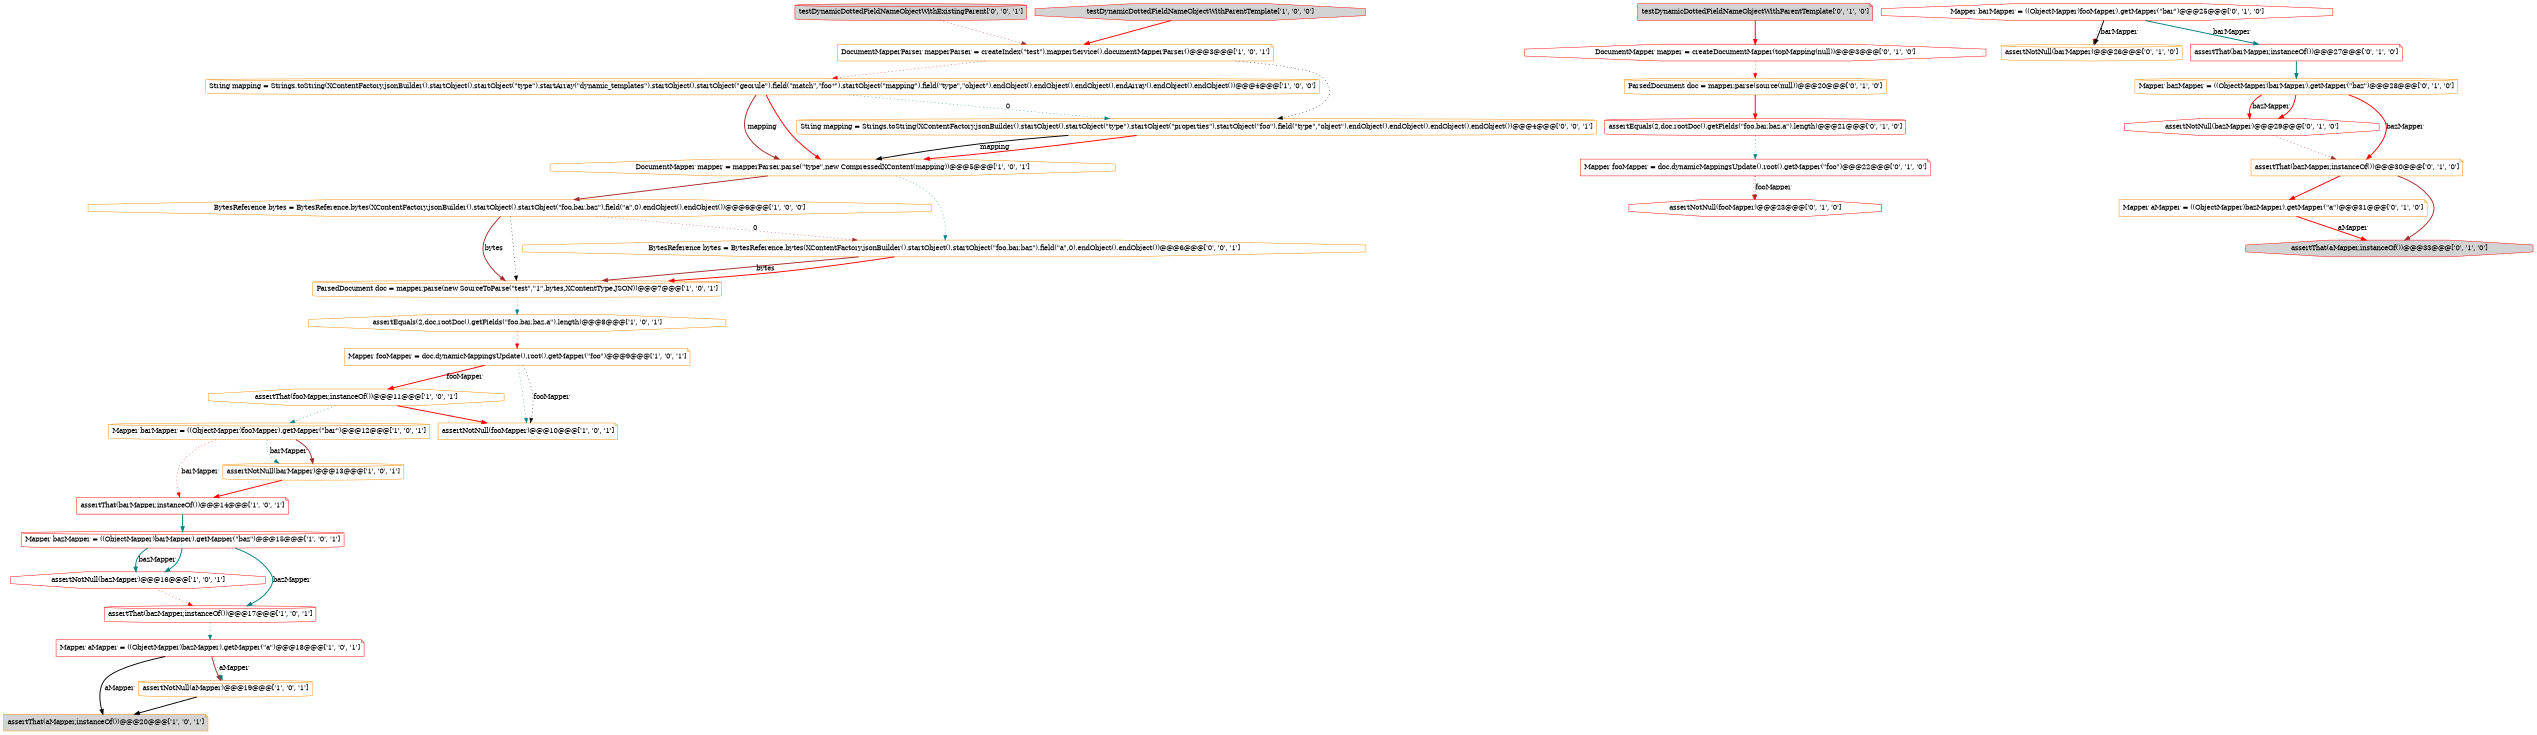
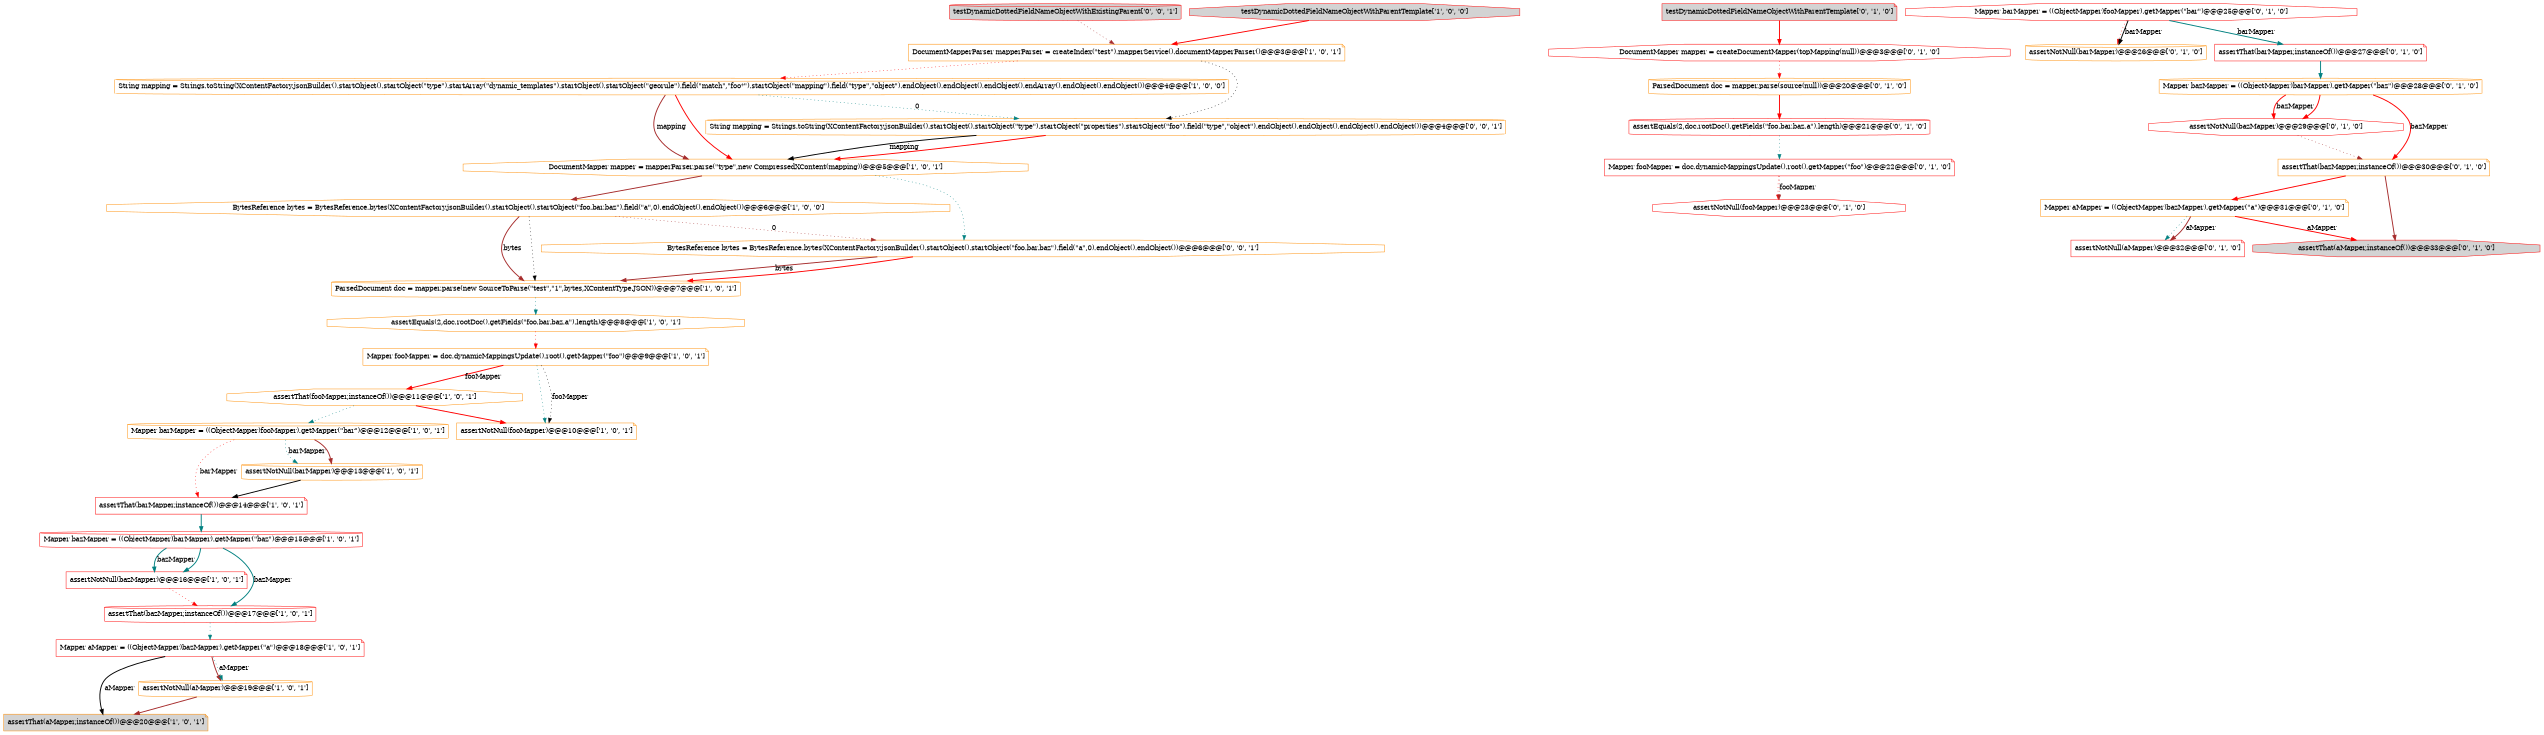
  digraph {
    node [color=darkorange fillcolor=white shape=cylinder style=filled]
    edge [color=red style=bold]
-   n1 [color=red label="assertNotNull(bazMapper)@@@16@@@['1', '0', '1']" shape=octagon]
+   n1 [color=red label="assertNotNull(bazMapper)@@@16@@@['1', '0', '1']" shape=note]
    n2 [color=red label="assertThat(bazMapper,instanceOf())@@@17@@@['1', '0', '1']"]
    n3 [color=red label="Mapper aMapper = ((ObjectMapper)bazMapper).getMapper(\"a\")@@@18@@@['1', '0', '1']" shape=note]
    n4 [color=red label="Mapper fooMapper = doc.dynamicMappingsUpdate().root().getMapper(\"foo\")@@@22@@@['0', '1', '0']" shape=note]
    n5 [color=red label="assertNotNull(fooMapper)@@@23@@@['0', '1', '0']" shape=octagon]
    n6 [color=red label="assertEquals(2,doc.rootDoc().getFields(\"foo.bar.baz.a\").length)@@@21@@@['0', '1', '0']"]
    n7 [label="BytesReference bytes = BytesReference.bytes(XContentFactory.jsonBuilder().startObject().startObject(\"foo.bar.baz\").field(\"a\",0).endObject().endObject())@@@6@@@['1', '0', '0']" shape=octagon]
    n8 [label="BytesReference bytes = BytesReference.bytes(XContentFactory.jsonBuilder().startObject().startObject(\"foo.bar.baz\").field(\"a\",0).endObject().endObject())@@@6@@@['0', '0', '1']" shape=octagon]
    n9 [label="ParsedDocument doc = mapper.parse(new SourceToParse(\"test\",\"1\",bytes,XContentType.JSON))@@@7@@@['1', '0', '1']"]
    n10 [label="assertEquals(2,doc.rootDoc().getFields(\"foo.bar.baz.a\").length)@@@8@@@['1', '0', '1']" shape=octagon]
    n11 [label="assertThat(fooMapper,instanceOf())@@@11@@@['1', '0', '1']" shape=octagon]
    n12 [label="Mapper barMapper = ((ObjectMapper)fooMapper).getMapper(\"bar\")@@@12@@@['1', '0', '1']"]
    n13 [label="assertNotNull(fooMapper)@@@10@@@['1', '0', '1']" shape=note]
    n14 [color=red label="assertThat(barMapper,instanceOf())@@@14@@@['1', '0', '1']" shape=note]
    n15 [label="assertNotNull(barMapper)@@@13@@@['1', '0', '1']"]
    n16 [label="DocumentMapperParser mapperParser = createIndex(\"test\").mapperService().documentMapperParser()@@@3@@@['1', '0', '1']" shape=note]
    n17 [label="String mapping = Strings.toString(XContentFactory.jsonBuilder().startObject().startObject(\"type\").startArray(\"dynamic_templates\").startObject().startObject(\"georule\").field(\"match\",\"foo*\").startObject(\"mapping\").field(\"type\",\"object\").endObject().endObject().endObject().endArray().endObject().endObject())@@@4@@@['1', '0', '0']"]
    n18 [label="String mapping = Strings.toString(XContentFactory.jsonBuilder().startObject().startObject(\"type\").startObject(\"properties\").startObject(\"foo\").field(\"type\",\"object\").endObject().endObject().endObject().endObject())@@@4@@@['0', '0', '1']"]
    n19 [label="DocumentMapper mapper = mapperParser.parse(\"type\",new CompressedXContent(mapping))@@@5@@@['1', '0', '1']" shape=octagon]
    n20 [label="assertNotNull(barMapper)@@@26@@@['0', '1', '0']"]
    n21 [color=red label="assertThat(barMapper,instanceOf())@@@27@@@['0', '1', '0']" shape=note]
    n22 [label="Mapper bazMapper = ((ObjectMapper)barMapper).getMapper(\"baz\")@@@28@@@['0', '1', '0']"]
    n23 [color=red label="Mapper bazMapper = ((ObjectMapper)barMapper).getMapper(\"baz\")@@@15@@@['1', '0', '1']"]
    n24 [color=red label="DocumentMapper mapper = createDocumentMapper(topMapping(null))@@@3@@@['0', '1', '0']" shape=octagon]
    n25 [label="ParsedDocument doc = mapper.parse(source(null))@@@20@@@['0', '1', '0']"]
    n26 [color=red fillcolor=lightgray label="testDynamicDottedFieldNameObjectWithExistingParent['0', '0', '1']"]
    n27 [color=red fillcolor=lightgray label="testDynamicDottedFieldNameObjectWithParentTemplate['0', '1', '0']" shape=note]
    n28 [color=red label="Mapper barMapper = ((ObjectMapper)fooMapper).getMapper(\"bar\")@@@25@@@['0', '1', '0']" shape=octagon]
    n29 [label="Mapper aMapper = ((ObjectMapper)bazMapper).getMapper(\"a\")@@@31@@@['0', '1', '0']" shape=note]
    n30 [color=red fillcolor=lightgray label="assertThat(aMapper,instanceOf())@@@33@@@['0', '1', '0']" shape=octagon]
+   n31 [color=red label="assertNotNull(aMapper)@@@32@@@['0', '1', '0']" shape=note]
    n32 [fillcolor=lightgray label="assertThat(aMapper,instanceOf())@@@20@@@['1', '0', '1']" shape=note]
    n33 [color=red label="assertNotNull(bazMapper)@@@29@@@['0', '1', '0']" shape=octagon]
    n34 [label="assertThat(bazMapper,instanceOf())@@@30@@@['0', '1', '0']" shape=note]
    n35 [label="Mapper fooMapper = doc.dynamicMappingsUpdate().root().getMapper(\"foo\")@@@9@@@['1', '0', '1']" shape=note]
    n36 [color=red fillcolor=lightgray label="testDynamicDottedFieldNameObjectWithParentTemplate['1', '0', '0']" shape=octagon]
    n37 [label="assertNotNull(aMapper)@@@19@@@['1', '0', '1']"]
    n1 -> n2 [style=dotted]
    n2 -> n3 [color=teal style=dotted]
    n3 -> n32 [color=black label=aMapper]
    n3 -> n37 [color=brown]
    n3 -> n37 [color=teal label=aMapper style=dotted]
    n4 -> n5 [style=dotted]
    n4 -> n5 [color=brown label=fooMapper style=dotted]
    n6 -> n4 [color=teal style=dotted]
    n7 -> n8 [color=brown label=0 style=dotted]
    n7 -> n9 [color=brown label=bytes]
    n7 -> n9 [color=black style=dotted]
    n8 -> n9 [color=brown label=bytes]
    n8 -> n9
    n9 -> n10 [color=teal style=dotted]
    n10 -> n35 [style=dotted]
    n11 -> n12 [color=teal style=dotted]
    n11 -> n13
    n12 -> n14 [label=barMapper style=dotted]
    n12 -> n15 [color=teal label=barMapper style=dotted]
    n12 -> n15 [color=brown]
    n14 -> n23 [color=teal]
-   n15 -> n14
+   n15 -> n14 [color=black]
    n16 -> n17 [style=dotted]
    n16 -> n18 [color=black style=dotted]
    n17 -> n18 [color=teal label=0 style=dotted]
    n17 -> n19 [color=brown label=mapping]
    n17 -> n19
    n18 -> n19 [color=black label=mapping]
    n18 -> n19
    n19 -> n7 [color=brown]
    n19 -> n8 [color=teal style=dotted]
    n21 -> n22 [color=teal]
    n22 -> n33 [label=bazMapper]
    n22 -> n33
    n22 -> n34 [label=bazMapper]
    n23 -> n1 [color=teal label=bazMapper]
    n23 -> n1 [color=teal]
    n23 -> n2 [color=teal label=bazMapper]
    n24 -> n25 [style=dotted]
    n25 -> n6
    n26 -> n16 [color=brown style=dotted]
    n27 -> n24
    n28 -> n20 [style=dotted]
    n28 -> n20 [color=black label=barMapper]
    n28 -> n21 [color=teal label=barMapper]
    n29 -> n30 [label=aMapper]
+   n29 -> n31 [color=teal style=dotted]
+   n29 -> n31 [color=brown label=aMapper]
    n33 -> n34 [color=brown style=dotted]
    n34 -> n29
    n34 -> n30 [color=brown]
    n35 -> n11 [label=fooMapper]
    n35 -> n13 [color=teal style=dotted]
    n35 -> n13 [color=black label=fooMapper style=dotted]
    n36 -> n16
-   n37 -> n32 [color=black]
+   n37 -> n32 [color=brown]
  }
